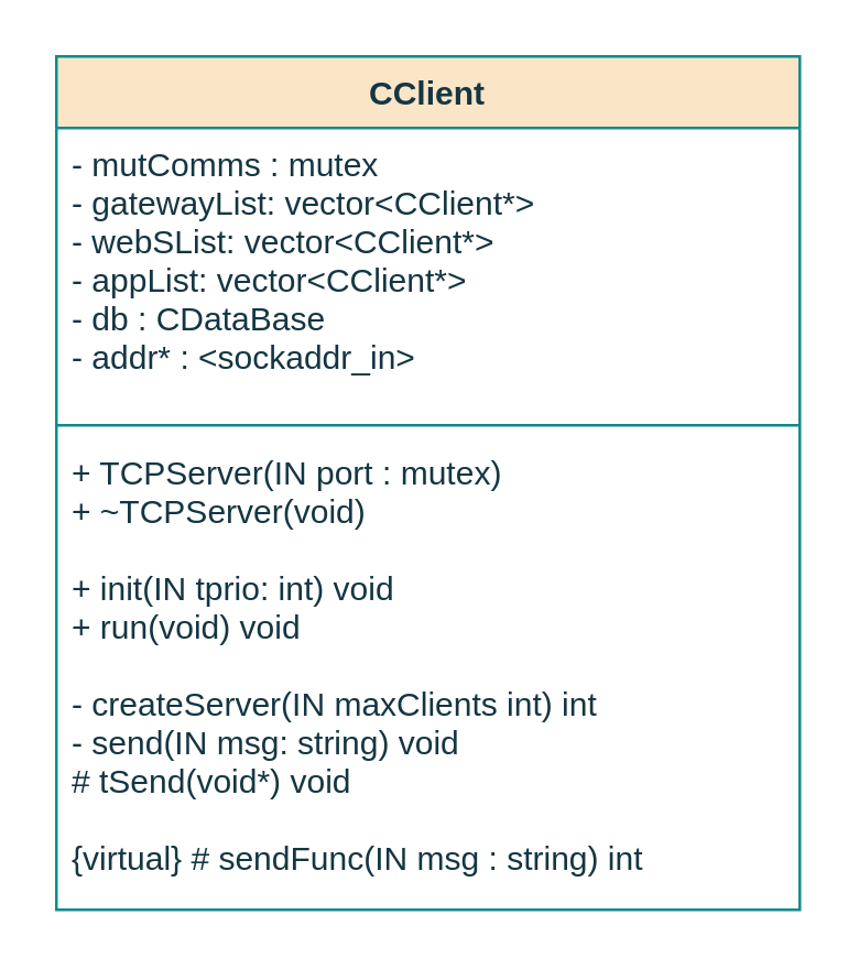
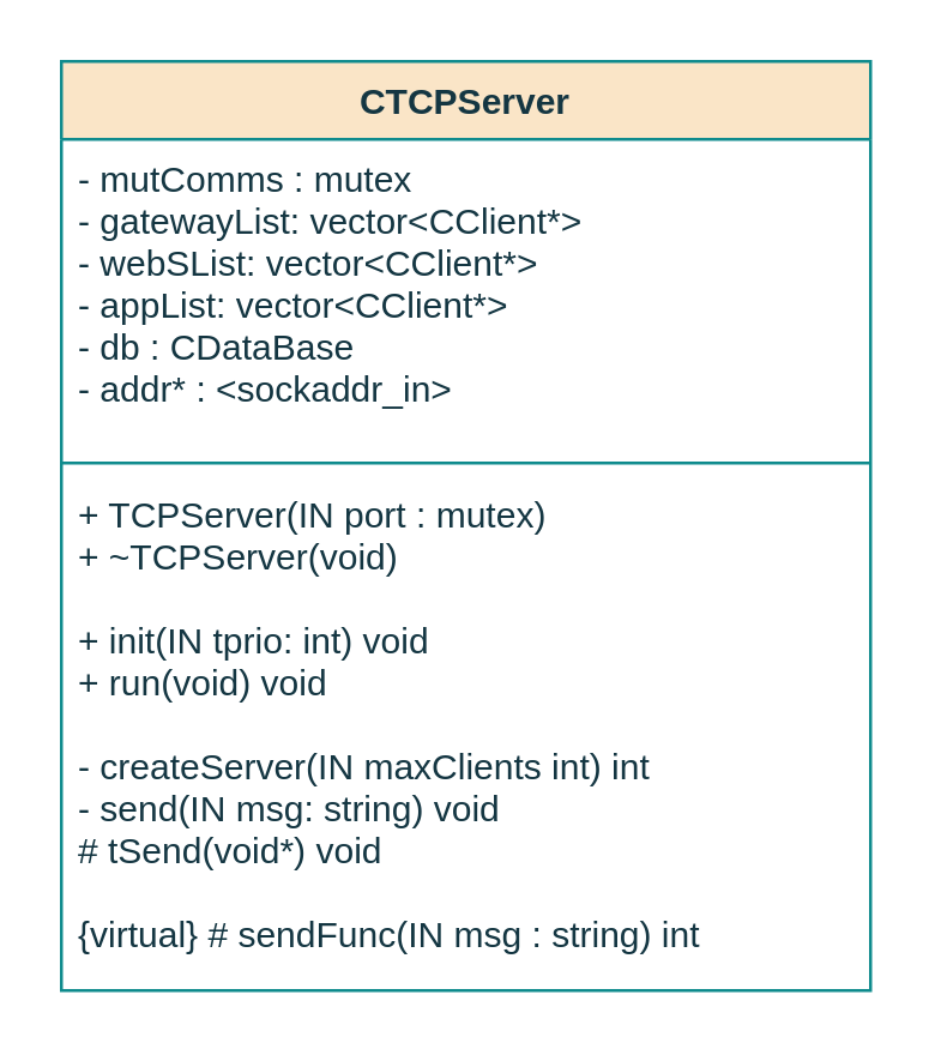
  <mxCell id="0" />
  <mxCell id="1" parent="0" />
- <mxCell id="2" value="CClient" style="swimlane;fontStyle=1;align=center;verticalAlign=top;childLayout=stackLayout;horizontal=1;startSize=26;horizontalStack=0;resizeParent=1;resizeParentMax=0;resizeLast=0;collapsible=1;marginBottom=0;fillColor=#FAE5C7;strokeColor=#0F8B8D;fontColor=#143642;" parent="1" vertex="1"><mxGeometry x="20" y="20" width="270" height="310" as="geometry"><mxRectangle x="240" y="280" width="60" height="26" as="alternateBounds" /></mxGeometry></mxCell>
+ <mxCell id="2" value="CTCPServer" style="swimlane;fontStyle=1;align=center;verticalAlign=top;childLayout=stackLayout;horizontal=1;startSize=26;horizontalStack=0;resizeParent=1;resizeParentMax=0;resizeLast=0;collapsible=1;marginBottom=0;fillColor=#FAE5C7;strokeColor=#0F8B8D;fontColor=#143642;" parent="1" vertex="1"><mxGeometry x="20" y="20" width="270" height="310" as="geometry"><mxRectangle x="240" y="280" width="60" height="26" as="alternateBounds" /></mxGeometry></mxCell>
  <mxCell id="3" value="-  mutComms : mutex&#10;- gatewayList: vector&lt;CClient*&gt;&#10;- webSList: vector&lt;CClient*&gt;&#10;- appList: vector&lt;CClient*&gt;&#10;- db : CDataBase&#10;- addr* : &lt;sockaddr_in&gt;" style="text;strokeColor=none;fillColor=none;align=left;verticalAlign=top;spacingLeft=4;spacingRight=4;overflow=hidden;rotatable=0;points=[[0,0.5],[1,0.5]];portConstraint=eastwest;fontColor=#143642;" parent="2" vertex="1"><mxGeometry y="26" width="270" height="104" as="geometry" /></mxCell>
  <mxCell id="4" value="" style="line;strokeWidth=1;fillColor=none;align=left;verticalAlign=middle;spacingTop=-1;spacingLeft=3;spacingRight=3;rotatable=0;labelPosition=right;points=[];portConstraint=eastwest;labelBackgroundColor=#DAD2D8;strokeColor=#0F8B8D;fontColor=#143642;" parent="2" vertex="1"><mxGeometry y="130" width="270" height="8" as="geometry" /></mxCell>
  <mxCell id="5" value="+ TCPServer(IN port : mutex)&#10;+ ~TCPServer(void)&#10;&#10;+ init(IN  tprio: int) void&#10;+ run(void) void&#10;&#10;- createServer(IN maxClients int) int &#10;- send(IN msg: string) void&#10;# tSend(void*) void&#10;&#10;{virtual} # sendFunc(IN msg : string) int " style="text;strokeColor=none;fillColor=none;align=left;verticalAlign=top;spacingLeft=4;spacingRight=4;overflow=hidden;rotatable=0;points=[[0,0.5],[1,0.5]];portConstraint=eastwest;fontColor=#143642;" parent="2" vertex="1"><mxGeometry y="138" width="270" height="172" as="geometry" /></mxCell>
